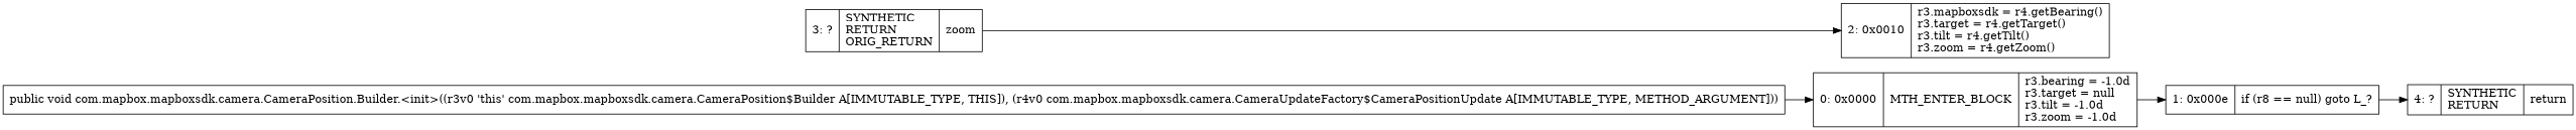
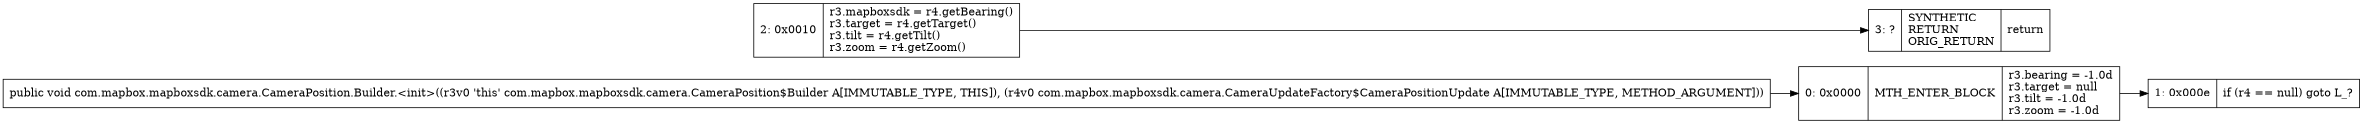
  digraph {
    rankdir=LR
    node [shape=record]
    n1 [label="{0\:\ 0x0000|MTH_ENTER_BLOCK\l|r3.bearing = \-1.0d\lr3.target = null\lr3.tilt = \-1.0d\lr3.zoom = \-1.0d\l}"]
-   n2 [label="{1\:\ 0x000e|if (r8 == null) goto L_?\l}"]
-   n3 [label="{4\:\ ?|SYNTHETIC\lRETURN\l|return\l}"]
+   n2 [label="{1\:\ 0x000e|if (r4 == null) goto L_?\l}"]
    n4 [label="{2\:\ 0x0010|r3.mapboxsdk = r4.getBearing()\lr3.target = r4.getTarget()\lr3.tilt = r4.getTilt()\lr3.zoom = r4.getZoom()\l}"]
-   n5 [label="{3\:\ ?|SYNTHETIC\lRETURN\lORIG_RETURN\l|zoom\l}"]
+   n5 [label="{3\:\ ?|SYNTHETIC\lRETURN\lORIG_RETURN\l|return\l}"]
    n6 [label="{public void com.mapbox.mapboxsdk.camera.CameraPosition.Builder.\<init\>((r3v0 'this' com.mapbox.mapboxsdk.camera.CameraPosition$Builder A[IMMUTABLE_TYPE, THIS]), (r4v0 com.mapbox.mapboxsdk.camera.CameraUpdateFactory$CameraPositionUpdate A[IMMUTABLE_TYPE, METHOD_ARGUMENT])) }"]
    n1 -> n2
-   n2 -> n3
-   n5 -> n4
+   n4 -> n5
    n6 -> n1
  }
